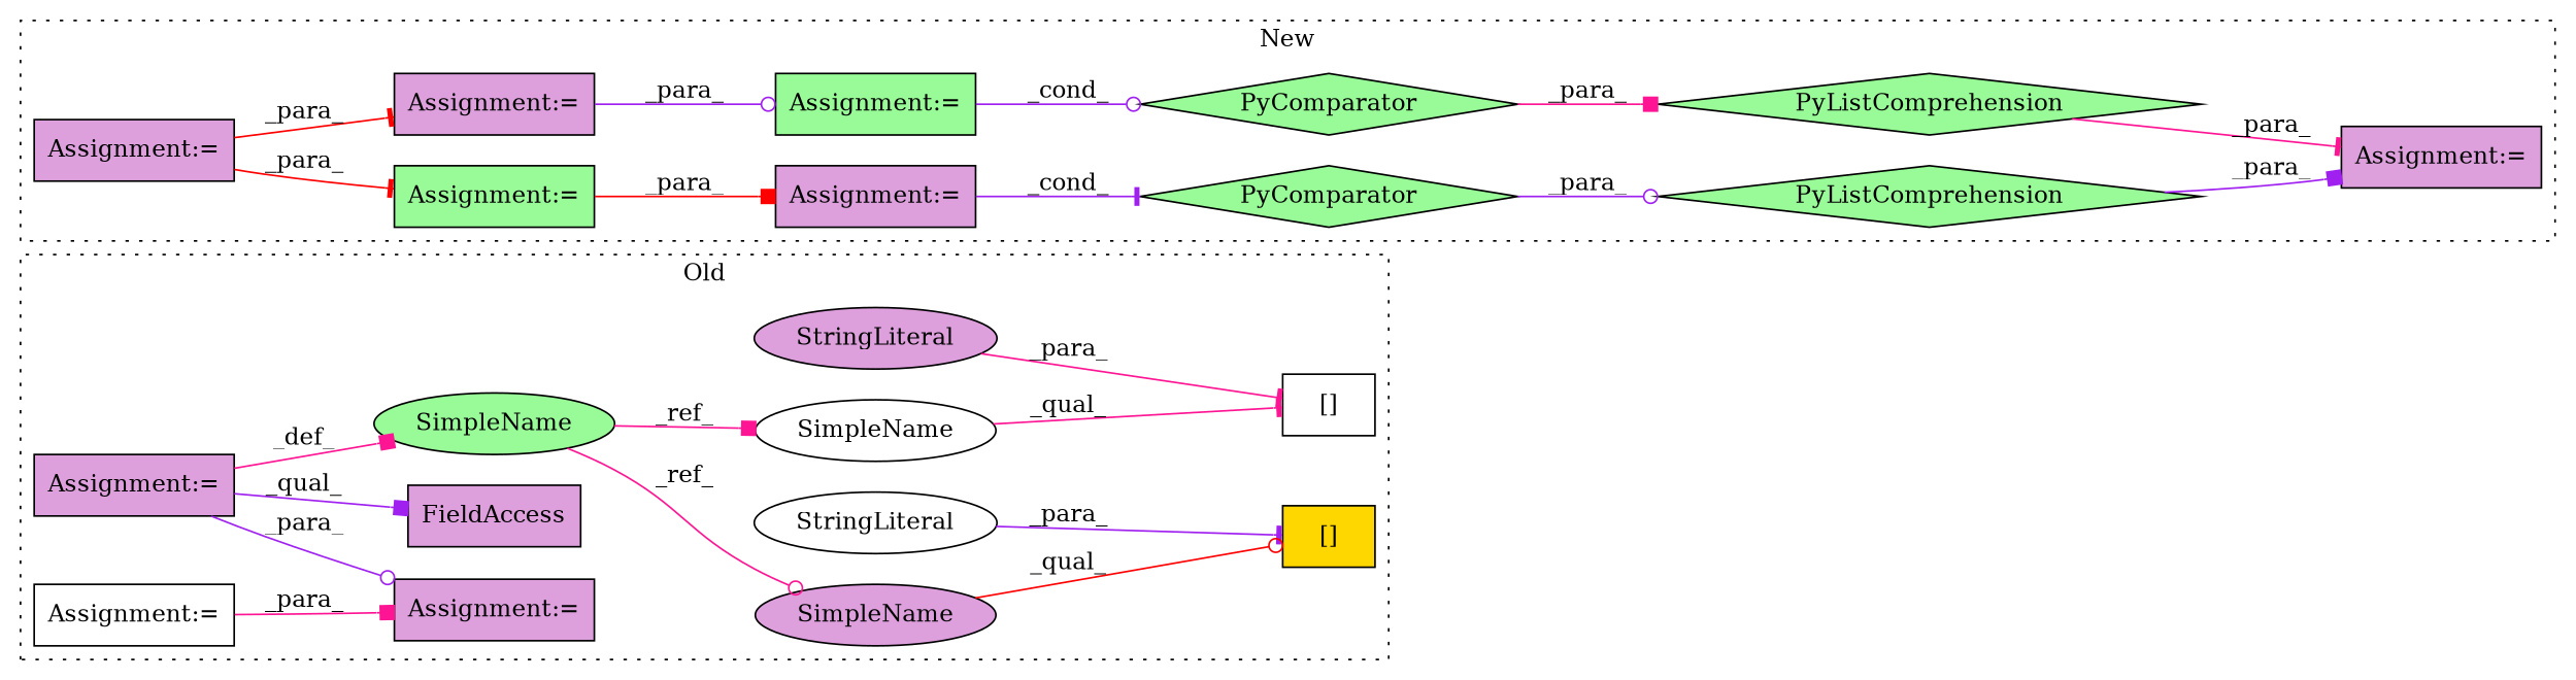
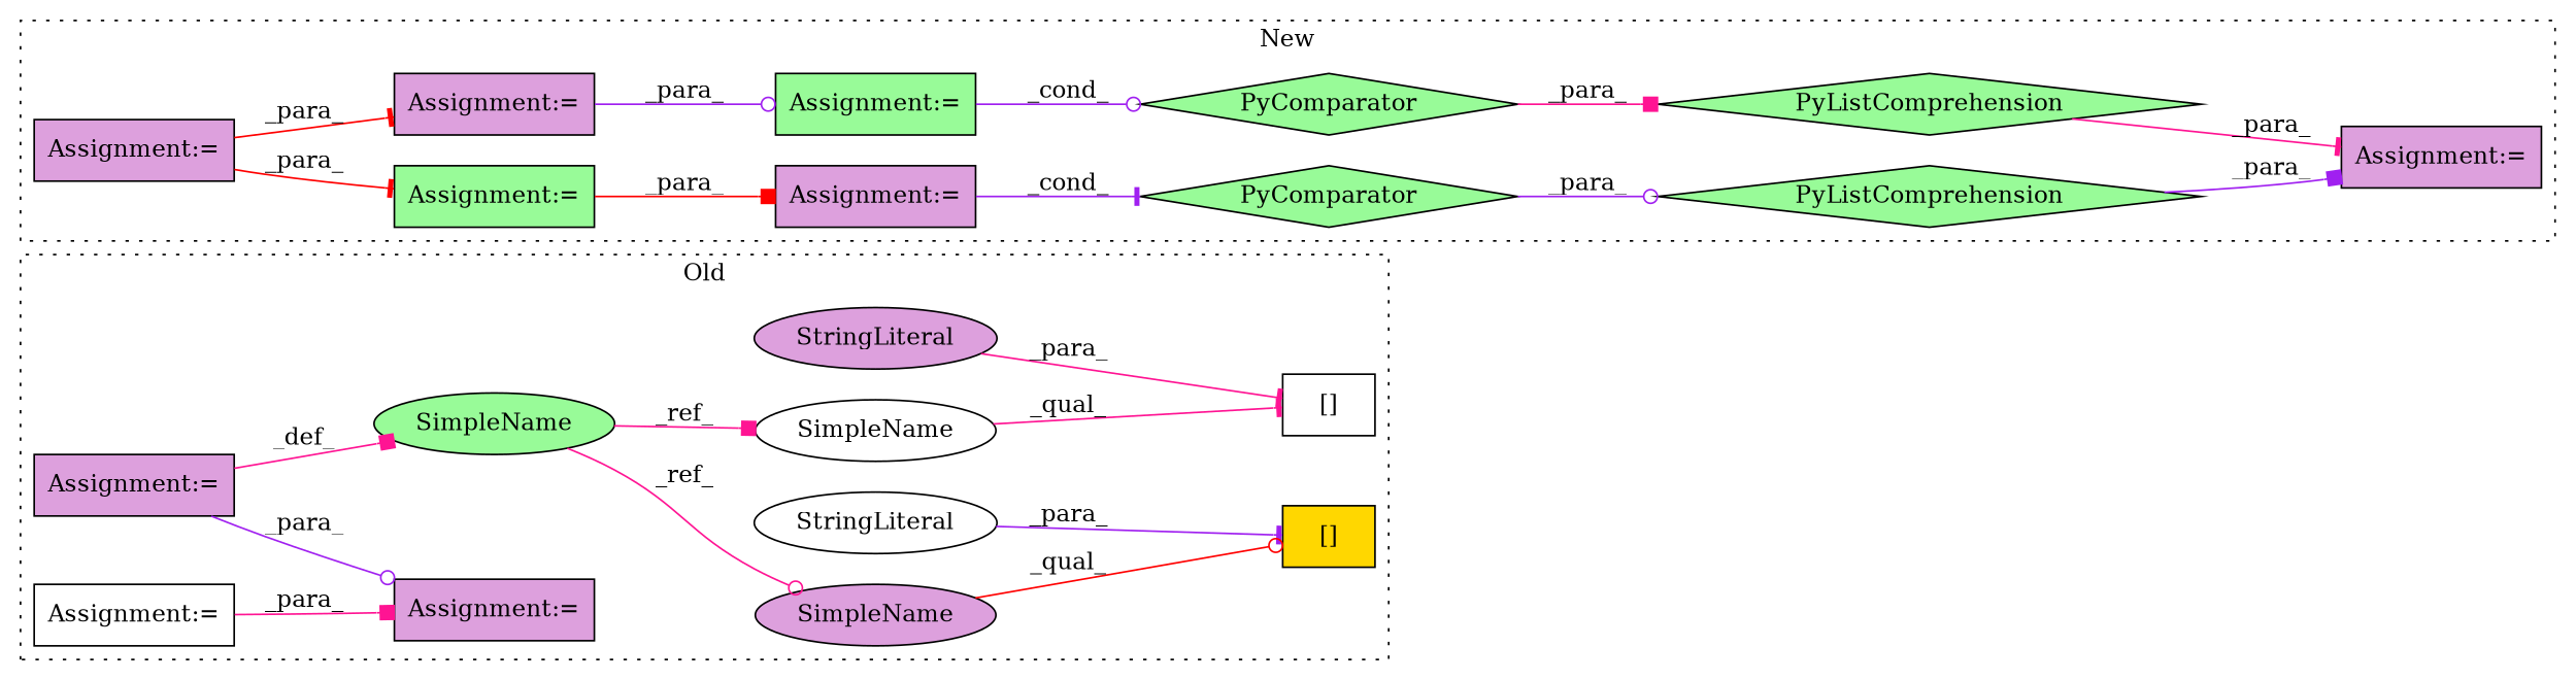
  digraph {
    rankdir=LR
    node [a=7 l=1 s=1978 shape=box style=filled fillcolor=plum]
    edge [color=deeppink arrowhead=tee]
    n1 [a=2 l="17,1" label="[]" s="1628,1652" fillcolor=white]
    n2 [a=45 l=7 label=StringLiteral s=1645 shape=ellipse]
    n3 [label="Assignment:=" s=585]
    n4 [a=2 l="17,1" label="[]" s="1483,1508" fillcolor=gold]
    n5 [a=45 l=8 label=StringLiteral s=1500 shape=ellipse fillcolor=white]
    n6 [a=42 l=16 label=SimpleName s=569 shape=ellipse fillcolor=palegreen]
-   n7 [a=22 l=9 label=FieldAccess s=1547]
    n8 [label="Assignment:=" s=1375]
    n9 [l=40 label="Assignment:=" s=1775 fillcolor=white]
    n10 [a=42 l=16 label=SimpleName s=1628 shape=ellipse fillcolor=white]
    n11 [a=42 l=16 label=SimpleName s=1483 shape=ellipse]
    n12 [a=113 l=32 label=PyComparator shape=diamond fillcolor=palegreen]
    n13 [l=32 label="Assignment:=" fillcolor=palegreen]
    n14 [a=109 l=116 label=PyListComprehension s=1902 shape=diamond fillcolor=palegreen]
    n15 [label="Assignment:=" s=1889]
    n16 [label="Assignment:=" s=1840 fillcolor=palegreen]
    n17 [label="Assignment:=" s=1772]
    n18 [a=109 l=123 label=PyListComprehension s=2026 shape=diamond fillcolor=palegreen]
    n19 [a=113 l=39 label=PyComparator s=2102 shape=diamond fillcolor=palegreen]
    n20 [l=39 label="Assignment:=" s=2102]
    n21 [l=2 label="Assignment:=" s=1064]
    subgraph cluster_1 {
      label=Old
      style=dotted
      n1
      n2
      n3
      n4
      n5
      n6
-     n7
      n8
      n9
      n10
      n11
    }
    subgraph cluster_2 {
      label=New
      style=dotted
      n12
      n13
      n14
      n15
      n16
      n17
      n18
      n19
      n20
      n21
    }
    n2 -> n1 [label=_para_]
    n3 -> n6 [label=_def_ arrowhead=box]
-   n3 -> n7 [label=_qual_ color=purple arrowhead=box]
    n3 -> n8 [label=_para_ color=purple arrowhead=odot]
    n5 -> n4 [label=_para_ color=purple]
    n6 -> n10 [label=_ref_ arrowhead=box]
    n6 -> n11 [label=_ref_ arrowhead=odot]
    n9 -> n8 [label=_para_ arrowhead=box]
    n10 -> n1 [label=_qual_]
    n11 -> n4 [label=_qual_ color=red arrowhead=odot]
    n12 -> n14 [label=_para_ arrowhead=box]
    n13 -> n12 [label=_cond_ color=purple arrowhead=odot]
    n14 -> n15 [label=_para_]
    n16 -> n20 [label=_para_ color=red arrowhead=box]
    n17 -> n13 [label=_para_ color=purple arrowhead=odot]
    n18 -> n15 [label=_para_ color=purple arrowhead=box]
    n19 -> n18 [label=_para_ color=purple arrowhead=odot]
    n20 -> n19 [label=_cond_ color=purple]
    n21 -> n16 [label=_para_ color=red]
    n21 -> n17 [label=_para_ color=red]
  }
